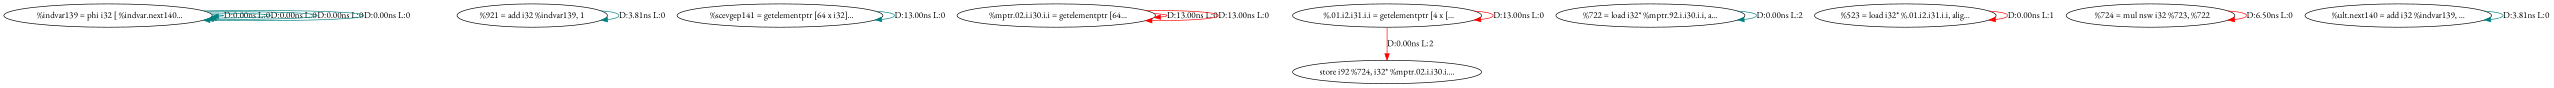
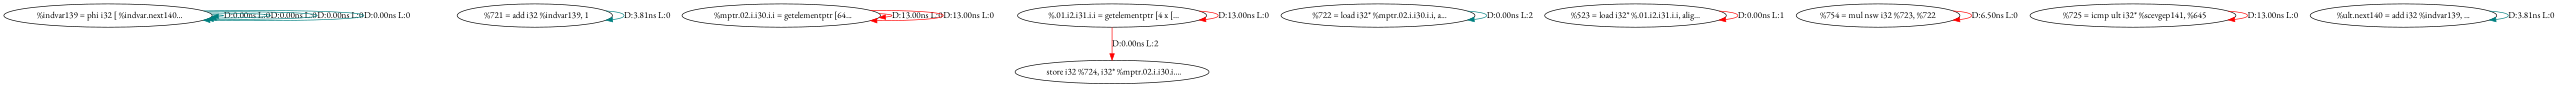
  digraph {
    fontname="EB Garamond"
    node [fontname="EB Garamond"]
    edge [color=teal fontname="EB Garamond"]
    n1 [label="  %indvar139 = phi i32 [ %indvar.next140..."]
-   n2 [label="%921 = add i32 %indvar139, 1"]
-   n3 [label="  %scevgep141 = getelementptr [64 x i32]..."]
+   n2 [label="  %721 = add i32 %indvar139, 1"]
    n4 [label="  %mptr.02.i.i30.i.i = getelementptr [64..."]
    n5 [label="  %.01.i2.i31.i.i = getelementptr [4 x [..."]
-   n6 [label="store i92 %724, i32* %mptr.02.i.i30.i...."]
-   n7 [label="%722 = load i32* %mptr.92.i.i30.i.i, a..."]
+   n6 [label="  store i32 %724, i32* %mptr.02.i.i30.i...."]
+   n7 [label="  %722 = load i32* %mptr.02.i.i30.i.i, a..."]
    n8 [label="%523 = load i32* %.01.i2.i31.i.i, alig..."]
-   n9 [label="  %724 = mul nsw i32 %723, %722"]
+   n9 [label="%754 = mul nsw i32 %723, %722"]
+   n10 [label="  %725 = icmp ult i32* %scevgep141, %645"]
    n11 [label="%ult.next140 = add i32 %indvar139, ..."]
    n1 -> n1 [label="D:0.00ns L:0"]
    n1 -> n1 [label="D:0.00ns L:0"]
    n1 -> n1 [label="D:0.00ns L:0"]
    n1 -> n1 [label="D:0.00ns L:0"]
    n2 -> n2 [label="D:3.81ns L:0"]
-   n3 -> n3 [label="D:13.00ns L:0"]
    n4 -> n4 [color=red label="D:13.00ns L:0"]
    n4 -> n4 [color=red label="D:13.00ns L:0"]
    n5 -> n5 [color=red label="D:13.00ns L:0"]
    n5 -> n6 [color=red label="D:0.00ns L:2"]
    n7 -> n7 [label="D:0.00ns L:2"]
    n8 -> n8 [color=red label="D:0.00ns L:1"]
    n9 -> n9 [color=red label="D:6.50ns L:0"]
+   n10 -> n10 [color=red label="D:13.00ns L:0"]
    n11 -> n11 [label="D:3.81ns L:0"]
  }
